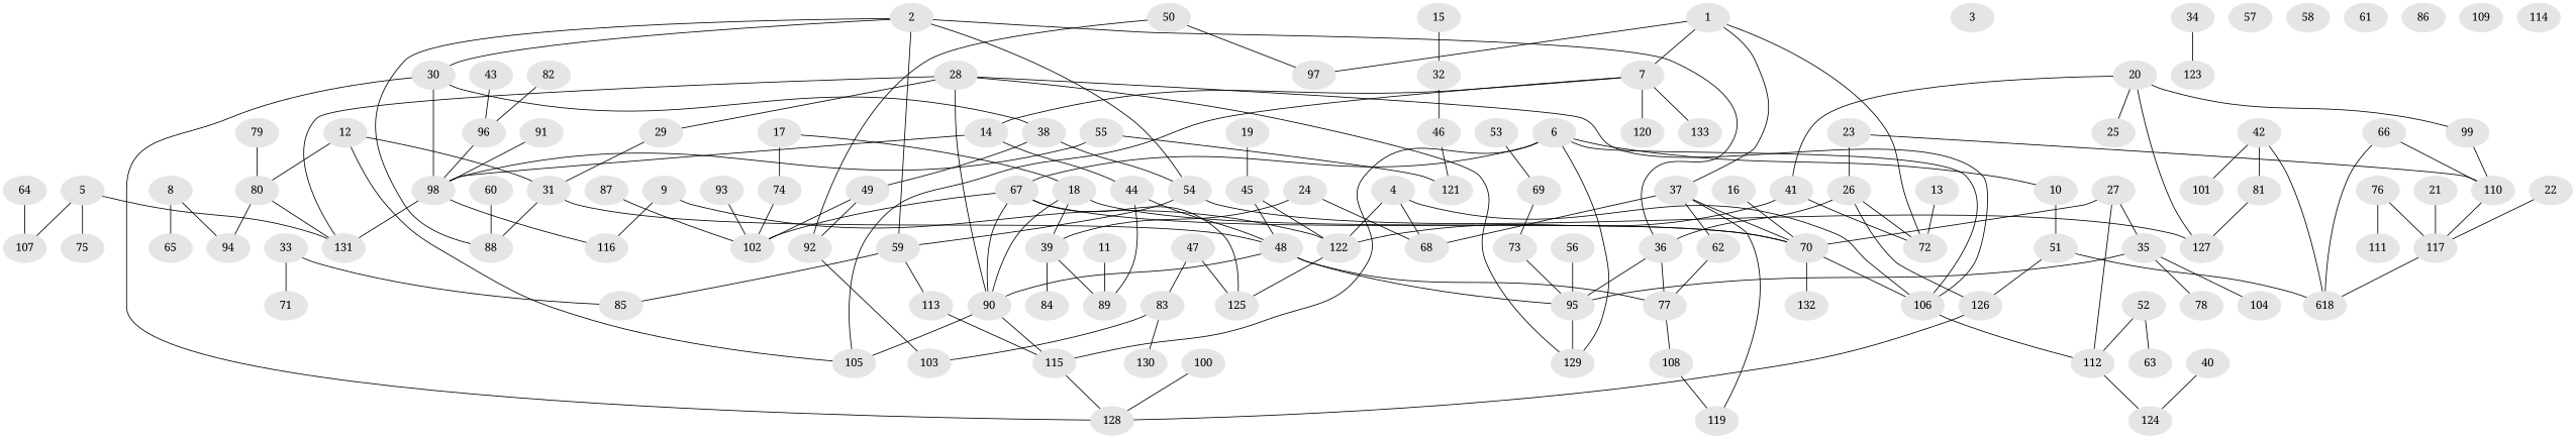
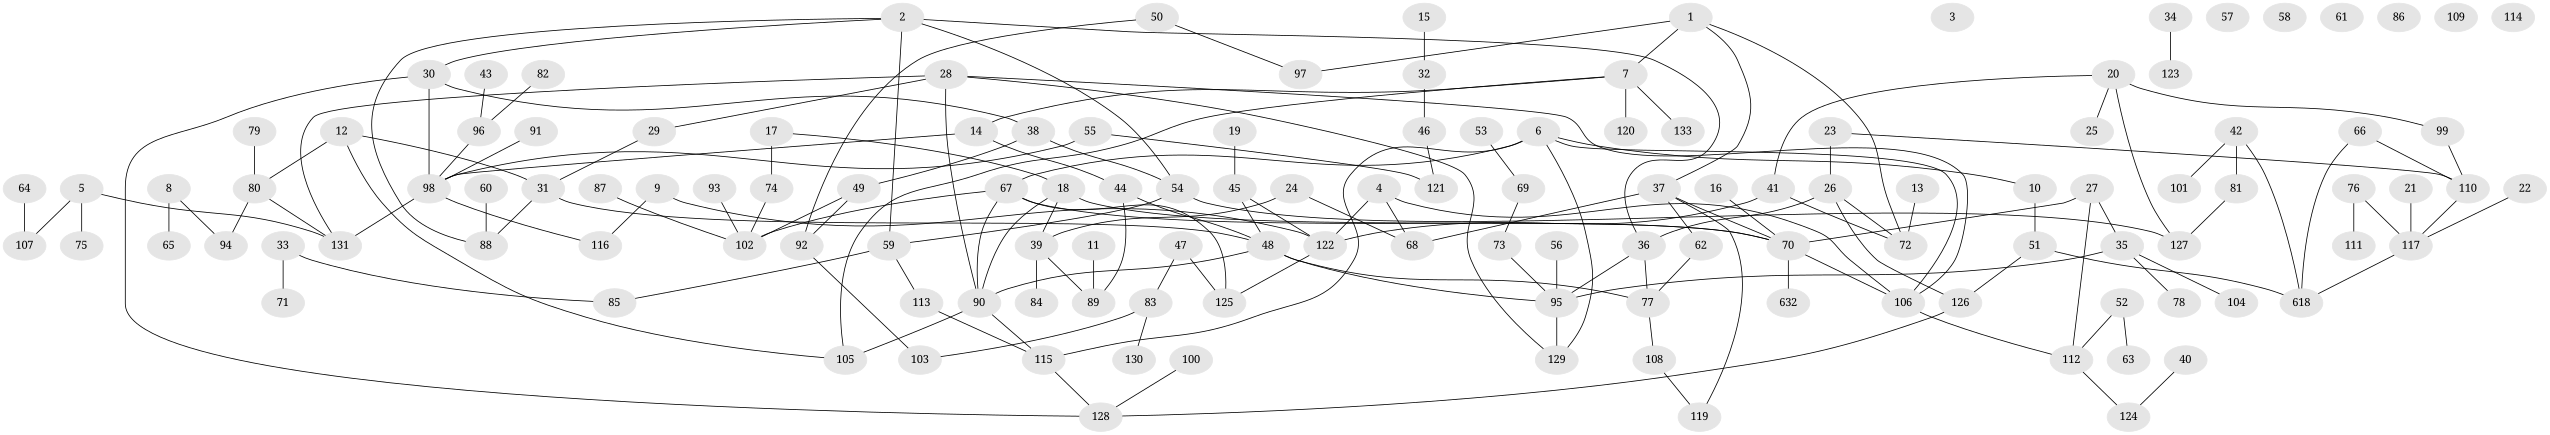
  graph {
    fontname="Noto Serif"
    node [color=gray90 fontname="Noto Serif" style=filled]
    edge [fontname="Noto Serif"]
    1
    7
    37
    72
    97
    14
    105
    120
    133
    68
    70
    62
    119
    2
    30
    36
    54
    59
    88
    98
    38
    128
    95
    77
    127
    85
    113
    3
    4
    106
    122
    112
    125
    5
    75
    107
    131
    6
    10
    67
    115
    129
    51
    90
    102
    44
    8
    65
    94
    9
    116
    126
    n53 [label=618]
    11
    89
    12
    31
    80
    48
    13
    15
    32
    46
    16
-   132
+   132 [label=632]
    17
    18
    74
    39
    84
    19
    45
    20
    25
    41
    99
    110
    21
    117
    22
    23
    26
    24
    27
    35
    78
    104
    124
    28
    29
    49
    121
    33
    71
    34
    123
    108
    92
    40
    42
    81
    101
    43
    96
    47
    83
    103
    130
    50
    52
    63
    53
    69
    73
    55
    56
    57
    58
    60
    61
    64
    66
    76
    111
    79
    82
    86
    87
    91
    93
    100
    109
    114
    1 -- 7
    1 -- 37
    1 -- 72
    1 -- 97
    7 -- 14
    7 -- 105
    7 -- 120
    7 -- 133
    37 -- 68
    37 -- 70
    37 -- 62
    37 -- 119
    14 -- 98
    14 -- 44
    70 -- 106
    70 -- 132
    62 -- 77
    2 -- 30
    2 -- 36
    2 -- 54
    2 -- 59
    2 -- 88
    30 -- 98
    30 -- 38
    30 -- 128
    36 -- 95
    36 -- 77
    54 -- 59
    54 -- 127
    59 -- 85
    59 -- 113
    98 -- 131
    98 -- 116
    38 -- 54
    38 -- 49
    95 -- 129
    77 -- 108
    113 -- 115
    4 -- 68
    4 -- 106
    4 -- 122
    106 -- 112
    122 -- 125
    112 -- 124
    5 -- 75
    5 -- 107
    5 -- 131
    6 -- 106
    6 -- 10
    6 -- 67
    6 -- 115
    6 -- 129
    10 -- 51
    67 -- 70
    67 -- 125
    67 -- 90
    67 -- 102
    115 -- 128
    51 -- 126
    51 -- n53
    90 -- 105
    90 -- 115
    44 -- 89
    44 -- 48
    8 -- 65
    8 -- 94
    9 -- 122
    9 -- 116
    126 -- 128
    11 -- 89
    12 -- 105
    12 -- 31
    12 -- 80
    31 -- 88
    31 -- 48
    80 -- 131
    80 -- 94
    48 -- 95
    48 -- 77
    48 -- 90
    13 -- 72
    15 -- 32
    32 -- 46
    46 -- 121
    16 -- 70
    17 -- 18
    17 -- 74
    18 -- 70
    18 -- 90
    18 -- 39
    74 -- 102
    39 -- 89
    39 -- 84
    19 -- 45
    45 -- 122
    45 -- 48
    20 -- 127
    20 -- 25
    20 -- 41
    20 -- 99
    41 -- 72
    41 -- 122
    99 -- 110
    110 -- 117
    21 -- 117
    117 -- n53
    22 -- 117
    23 -- 110
    23 -- 26
    26 -- 72
    26 -- 36
    26 -- 126
    24 -- 68
    24 -- 39
    27 -- 70
    27 -- 112
    27 -- 35
    35 -- 95
    35 -- 78
    35 -- 104
    28 -- 106
    28 -- 131
    28 -- 129
    28 -- 90
    28 -- 29
    29 -- 31
    49 -- 102
    49 -- 92
    33 -- 85
    33 -- 71
    34 -- 123
    108 -- 119
    92 -- 103
    40 -- 124
    42 -- n53
    42 -- 81
    42 -- 101
    81 -- 127
    43 -- 96
    96 -- 98
    47 -- 125
    47 -- 83
    83 -- 103
    83 -- 130
    50 -- 97
    50 -- 92
    52 -- 112
    52 -- 63
    53 -- 69
    69 -- 73
    73 -- 95
    55 -- 98
    55 -- 121
    56 -- 95
    60 -- 88
    64 -- 107
    66 -- n53
    66 -- 110
    76 -- 117
    76 -- 111
    79 -- 80
    82 -- 96
    87 -- 102
    91 -- 98
    93 -- 102
    100 -- 128
  }
